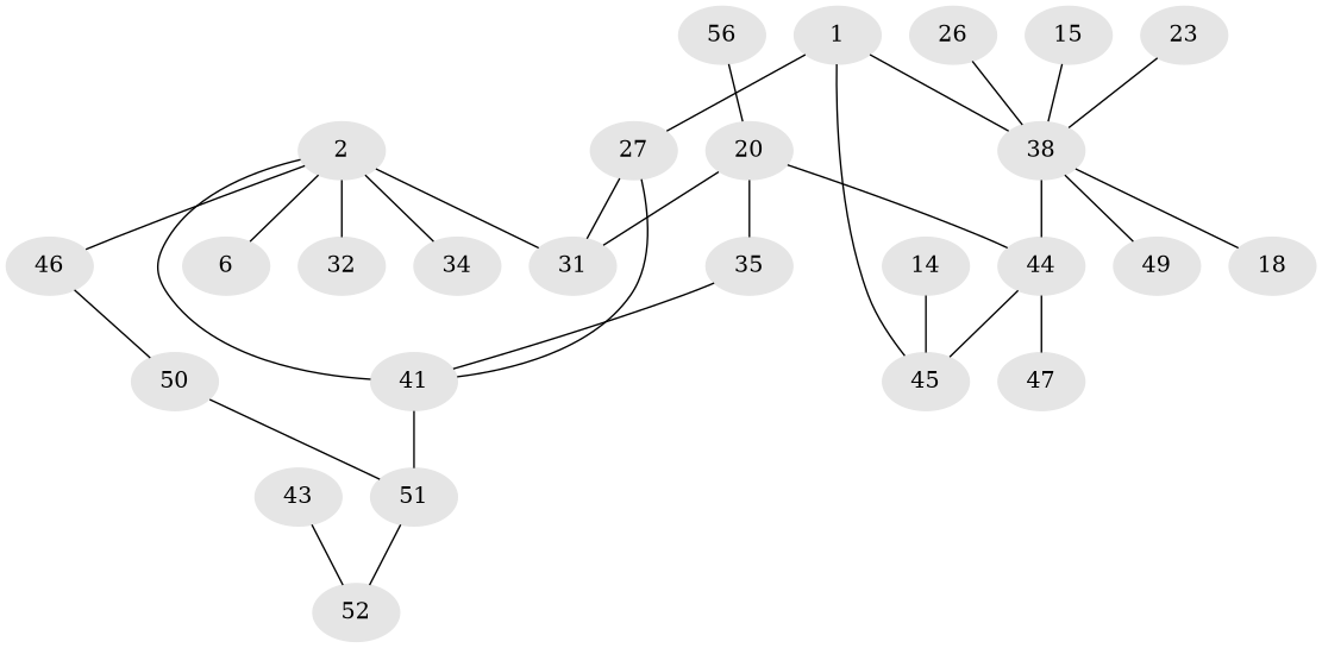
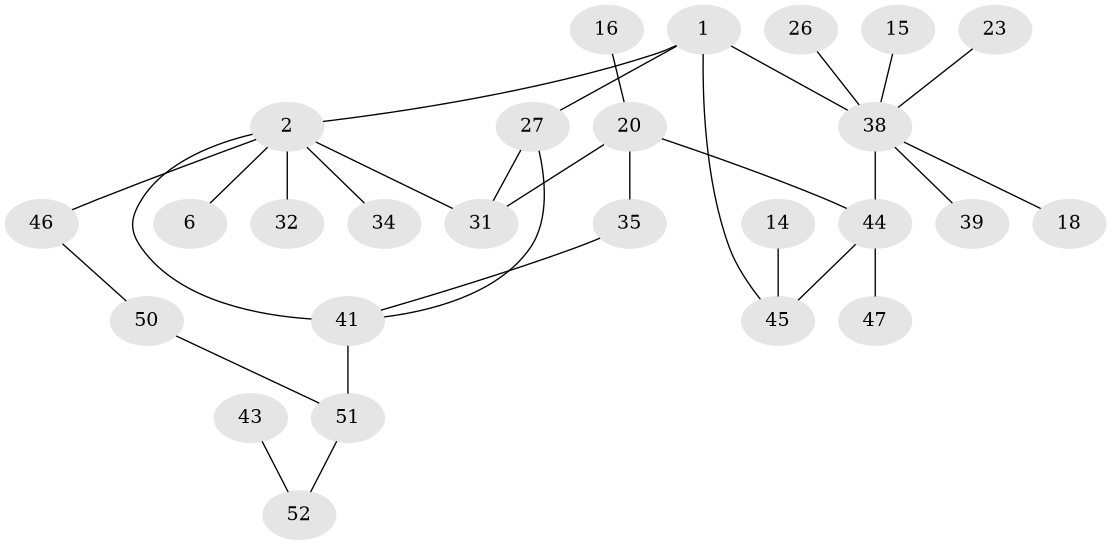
  graph {
    node [color=gray90 style=filled]
    n1 [label=2 super="+6"]
    n2 [label=6]
    31 [super="+30"]
    32
    34
    41 [super="+18"]
    46 [super="+37+12"]
    1
    27 [super="+22+19+24+25"]
    38 [super="+17+36+3"]
    45 [super="+10+4"]
    44 [super="+40+28+29"]
    n13 [label=18]
-   49
+   49 [label=39]
    51 [super="+39"]
    50
    14
    15
-   16 [super="+13" label=56]
+   16 [super="+13"]
    20
    35 [super="+21"]
    47
    23
    26
    52
    43 [super="+42"]
    n1 -- n2
    n1 -- 31
    n1 -- 32
    n1 -- 34
    n1 -- 41
    n1 -- 46 [weight=2]
    41 -- 51 [weight=2]
    46 -- 50
+   1 -- n1 [weight=2]
    1 -- 27
    1 -- 38 [weight=3]
    1 -- 45
    27 -- 31
    27 -- 41
    38 -- 44
    38 -- n13
    38 -- 49
    44 -- 45
    44 -- 47
    51 -- 52
    50 -- 51
    14 -- 45
    15 -- 38
    16 -- 20
    20 -- 31 [weight=2]
    20 -- 44 [weight=2]
    20 -- 35
    35 -- 41
    23 -- 38
    26 -- 38
    43 -- 52
  }
